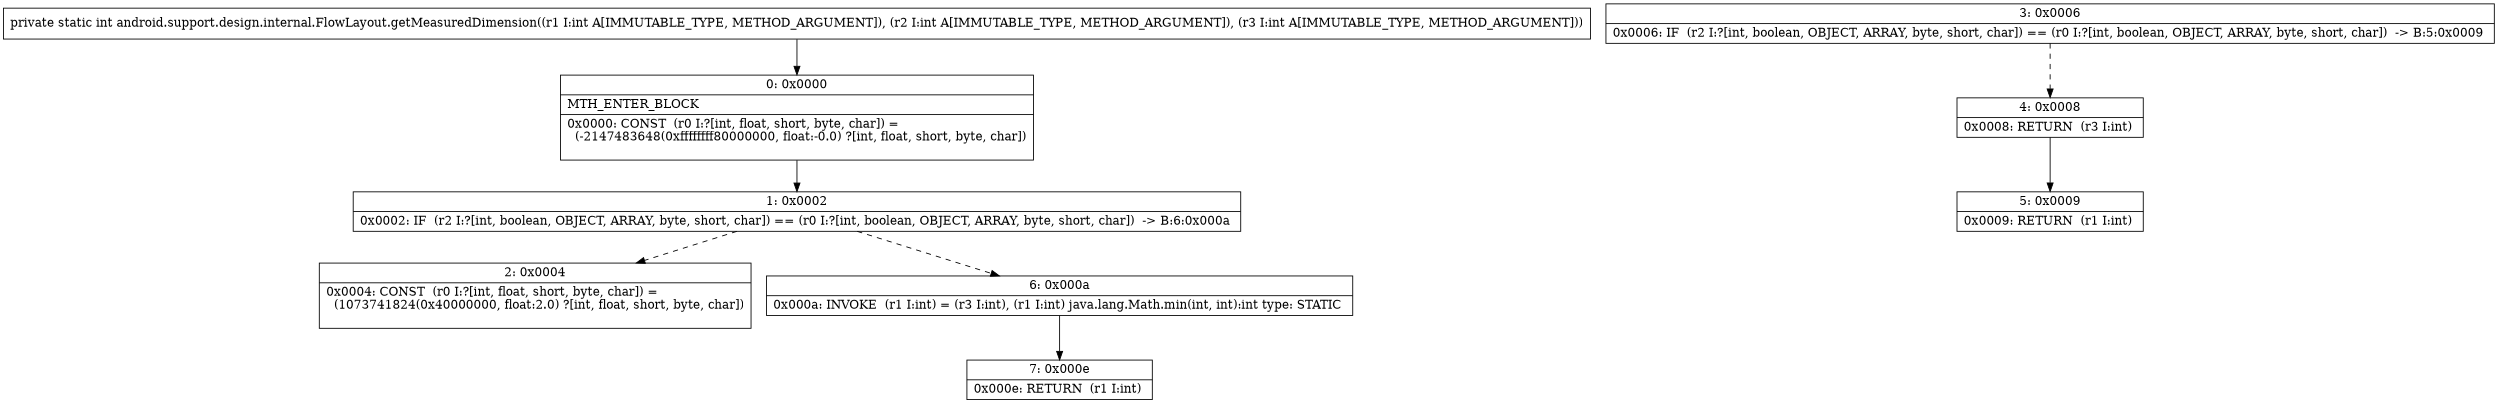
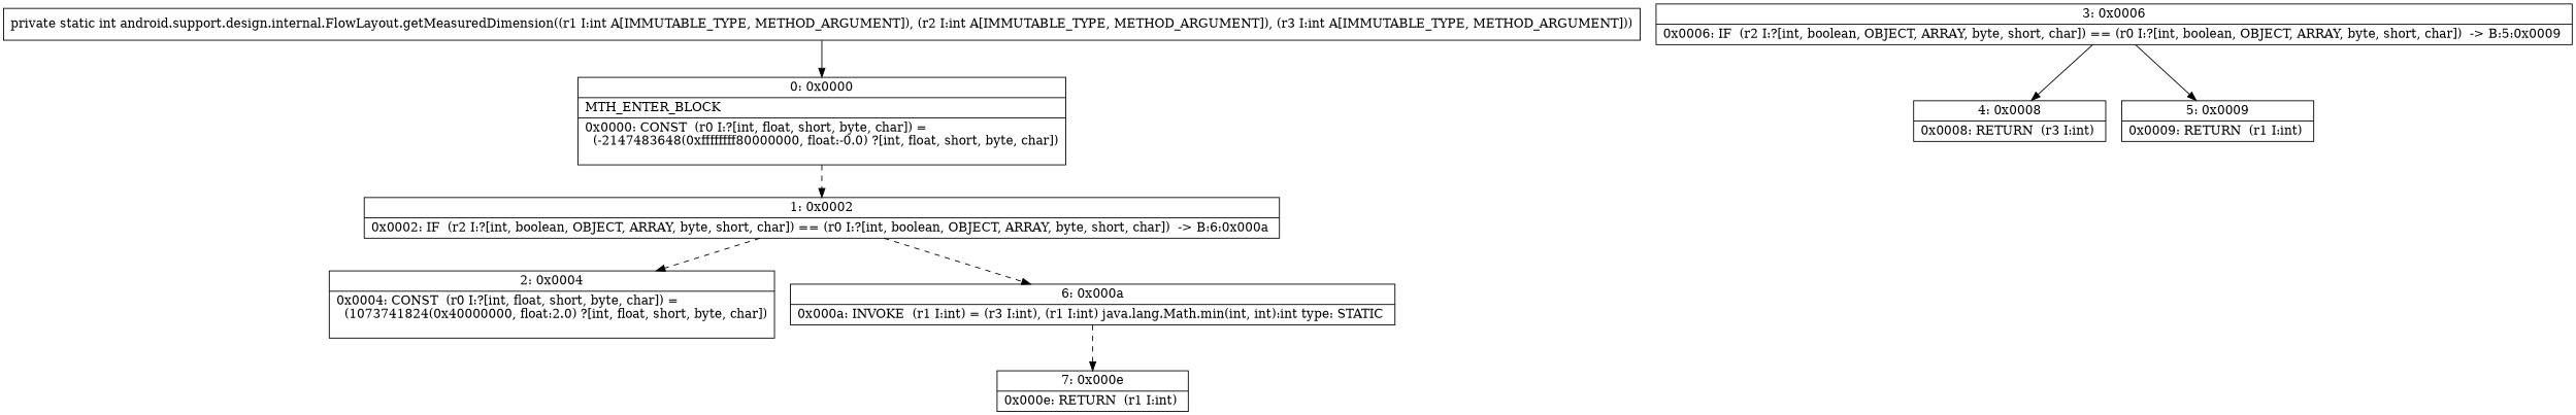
  digraph {
    fontname="DejaVu Serif"
    node [fontname="DejaVu Serif" shape=record]
    edge [fontname="DejaVu Serif"]
    n1 [label="{0\:\ 0x0000|MTH_ENTER_BLOCK\l|0x0000: CONST  (r0 I:?[int, float, short, byte, char]) = \l  (\-2147483648(0xffffffff80000000, float:\-0.0) ?[int, float, short, byte, char])\l \l}"]
    n2 [label="{1\:\ 0x0002|0x0002: IF  (r2 I:?[int, boolean, OBJECT, ARRAY, byte, short, char]) == (r0 I:?[int, boolean, OBJECT, ARRAY, byte, short, char])  \-\> B:6:0x000a \l}"]
    n3 [label="{2\:\ 0x0004|0x0004: CONST  (r0 I:?[int, float, short, byte, char]) = \l  (1073741824(0x40000000, float:2.0) ?[int, float, short, byte, char])\l \l}"]
    n4 [label="{6\:\ 0x000a|0x000a: INVOKE  (r1 I:int) = (r3 I:int), (r1 I:int) java.lang.Math.min(int, int):int type: STATIC \l}"]
    n5 [label="{7\:\ 0x000e|0x000e: RETURN  (r1 I:int) \l}"]
    n6 [label="{3\:\ 0x0006|0x0006: IF  (r2 I:?[int, boolean, OBJECT, ARRAY, byte, short, char]) == (r0 I:?[int, boolean, OBJECT, ARRAY, byte, short, char])  \-\> B:5:0x0009 \l}"]
    n7 [label="{4\:\ 0x0008|0x0008: RETURN  (r3 I:int) \l}"]
    n8 [label="{5\:\ 0x0009|0x0009: RETURN  (r1 I:int) \l}"]
    n9 [label="{private static int android.support.design.internal.FlowLayout.getMeasuredDimension((r1 I:int A[IMMUTABLE_TYPE, METHOD_ARGUMENT]), (r2 I:int A[IMMUTABLE_TYPE, METHOD_ARGUMENT]), (r3 I:int A[IMMUTABLE_TYPE, METHOD_ARGUMENT])) }"]
-   n1 -> n2
+   n1 -> n2 [style=dashed]
    n2 -> n3 [style=dashed]
    n2 -> n4 [style=dashed]
-   n4 -> n5
-   n6 -> n7 [style=dashed]
-   n7 -> n8
+   n4 -> n5 [style=dashed]
+   n6 -> n7 [style=solid]
+   n6 -> n8
    n9 -> n1
  }
